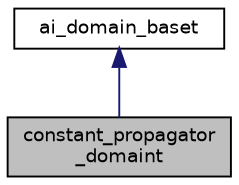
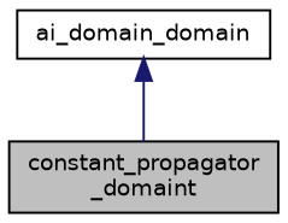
  digraph {
    node [color=black fontname=Helvetica fontsize=10 shape=record]
    n1 [fillcolor=grey75 fontcolor=black height=0.2 label="constant_propagator\l_domaint" style=filled width=0.4]
-   n2 [height=0.2 label=ai_domain_baset width=0.4]
+   n2 [height=0.2 label=ai_domain_domain width=0.4]
    n2 -> n1 [color=midnightblue dir=back fontname=Helvetica fontsize=10 labelfontname=Helvetica labelfontsize=10 style=solid]
  }
